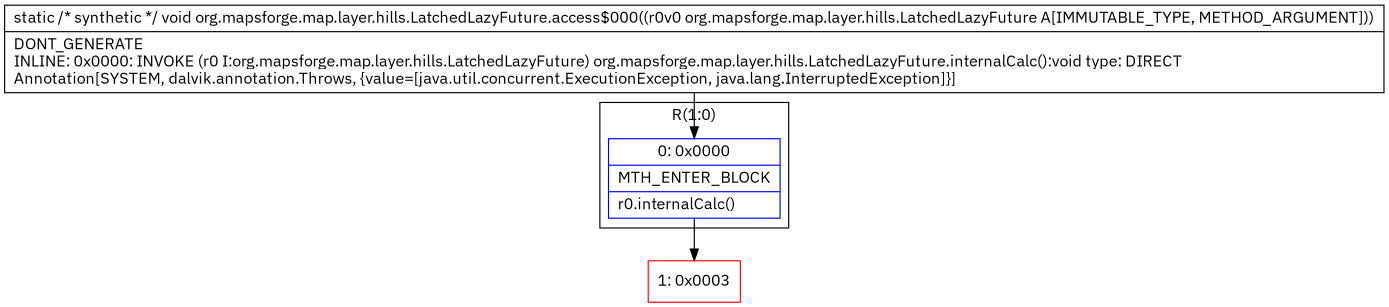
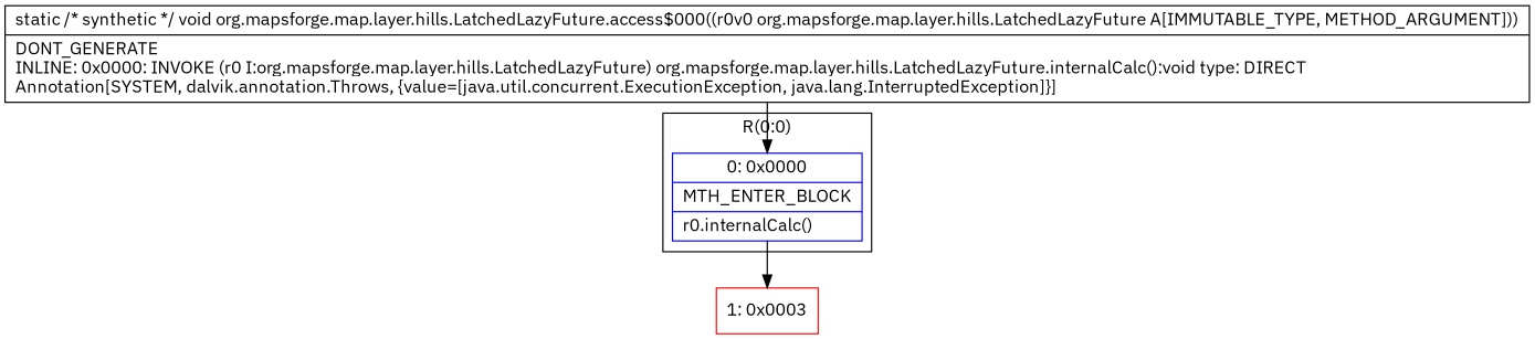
  digraph {
    fontname="IBM Plex Sans"
    node [shape=record fontname="IBM Plex Sans"]
    edge [fontname="IBM Plex Sans"]
    n1 [color=blue label="{0\:\ 0x0000|MTH_ENTER_BLOCK\l|r0.internalCalc()\l}"]
    n2 [color=red label="{1\:\ 0x0003}"]
    n3 [label="{static \/* synthetic *\/ void org.mapsforge.map.layer.hills.LatchedLazyFuture.access$000((r0v0 org.mapsforge.map.layer.hills.LatchedLazyFuture A[IMMUTABLE_TYPE, METHOD_ARGUMENT]))  | DONT_GENERATE\lINLINE: 0x0000: INVOKE  (r0 I:org.mapsforge.map.layer.hills.LatchedLazyFuture) org.mapsforge.map.layer.hills.LatchedLazyFuture.internalCalc():void type: DIRECT\lAnnotation[SYSTEM, dalvik.annotation.Throws, \{value=[java.util.concurrent.ExecutionException, java.lang.InterruptedException]\}]\l}"]
    subgraph cluster_1 {
-     label="R(1:0)"
+     label="R(0:0)"
      n1
    }
    n1 -> n2
    n3 -> n1
  }
